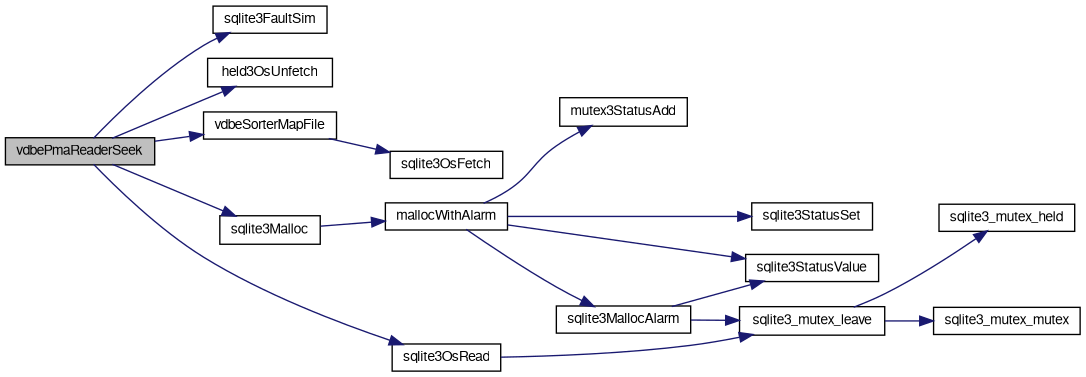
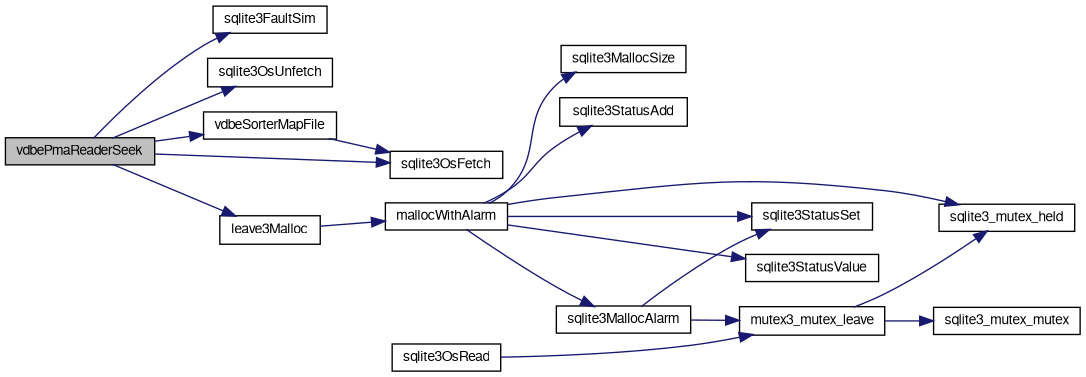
  digraph {
    rankdir=LR
    node [color=black fillcolor=white fontname=FreeSans fontsize=10 shape=record style=filled]
    edge [color=midnightblue fontname=FreeSans fontsize=10 labelfontname=FreeSans labelfontsize=10 style=solid]
    n1 [fillcolor=grey75 fontcolor=black height=0.2 label=vdbePmaReaderSeek width=0.4]
    n2 [height=0.2 label=sqlite3FaultSim width=0.4]
-   n3 [height=0.2 label=held3OsUnfetch width=0.4]
+   n3 [height=0.2 label=sqlite3OsUnfetch width=0.4]
    n4 [height=0.2 label=vdbeSorterMapFile width=0.4]
-   n5 [height=0.2 label=sqlite3Malloc width=0.4]
+   n5 [height=0.2 label=leave3Malloc width=0.4]
    n6 [height=0.2 label=sqlite3OsRead width=0.4]
    n7 [height=0.2 label=sqlite3OsFetch width=0.4]
    n8 [height=0.2 label=mallocWithAlarm width=0.4]
-   n9 [height=0.2 label=sqlite3_mutex_leave width=0.4]
+   n9 [height=0.2 label=mutex3_mutex_leave width=0.4]
    n10 [height=0.2 label=sqlite3_mutex_held width=0.4]
    n11 [height=0.2 label=sqlite3StatusSet width=0.4]
    n12 [height=0.2 label=sqlite3StatusValue width=0.4]
    n13 [height=0.2 label=sqlite3MallocAlarm width=0.4]
-   n15 [height=0.2 label=mutex3StatusAdd width=0.4]
+   n14 [height=0.2 label=sqlite3MallocSize width=0.4]
+   n15 [height=0.2 label=sqlite3StatusAdd width=0.4]
    n16 [height=0.2 label=sqlite3_mutex_mutex width=0.4]
    n1 -> n2
    n1 -> n3
    n1 -> n4
    n1 -> n5
-   n1 -> n6
+   n1 -> n7
    n4 -> n7
    n5 -> n8
    n6 -> n9
+   n8 -> n10
    n8 -> n11
    n8 -> n12
    n8 -> n13
+   n8 -> n14
    n8 -> n15
    n9 -> n10
    n9 -> n16
    n13 -> n9
-   n13 -> n12
+   n13 -> n11
  }
